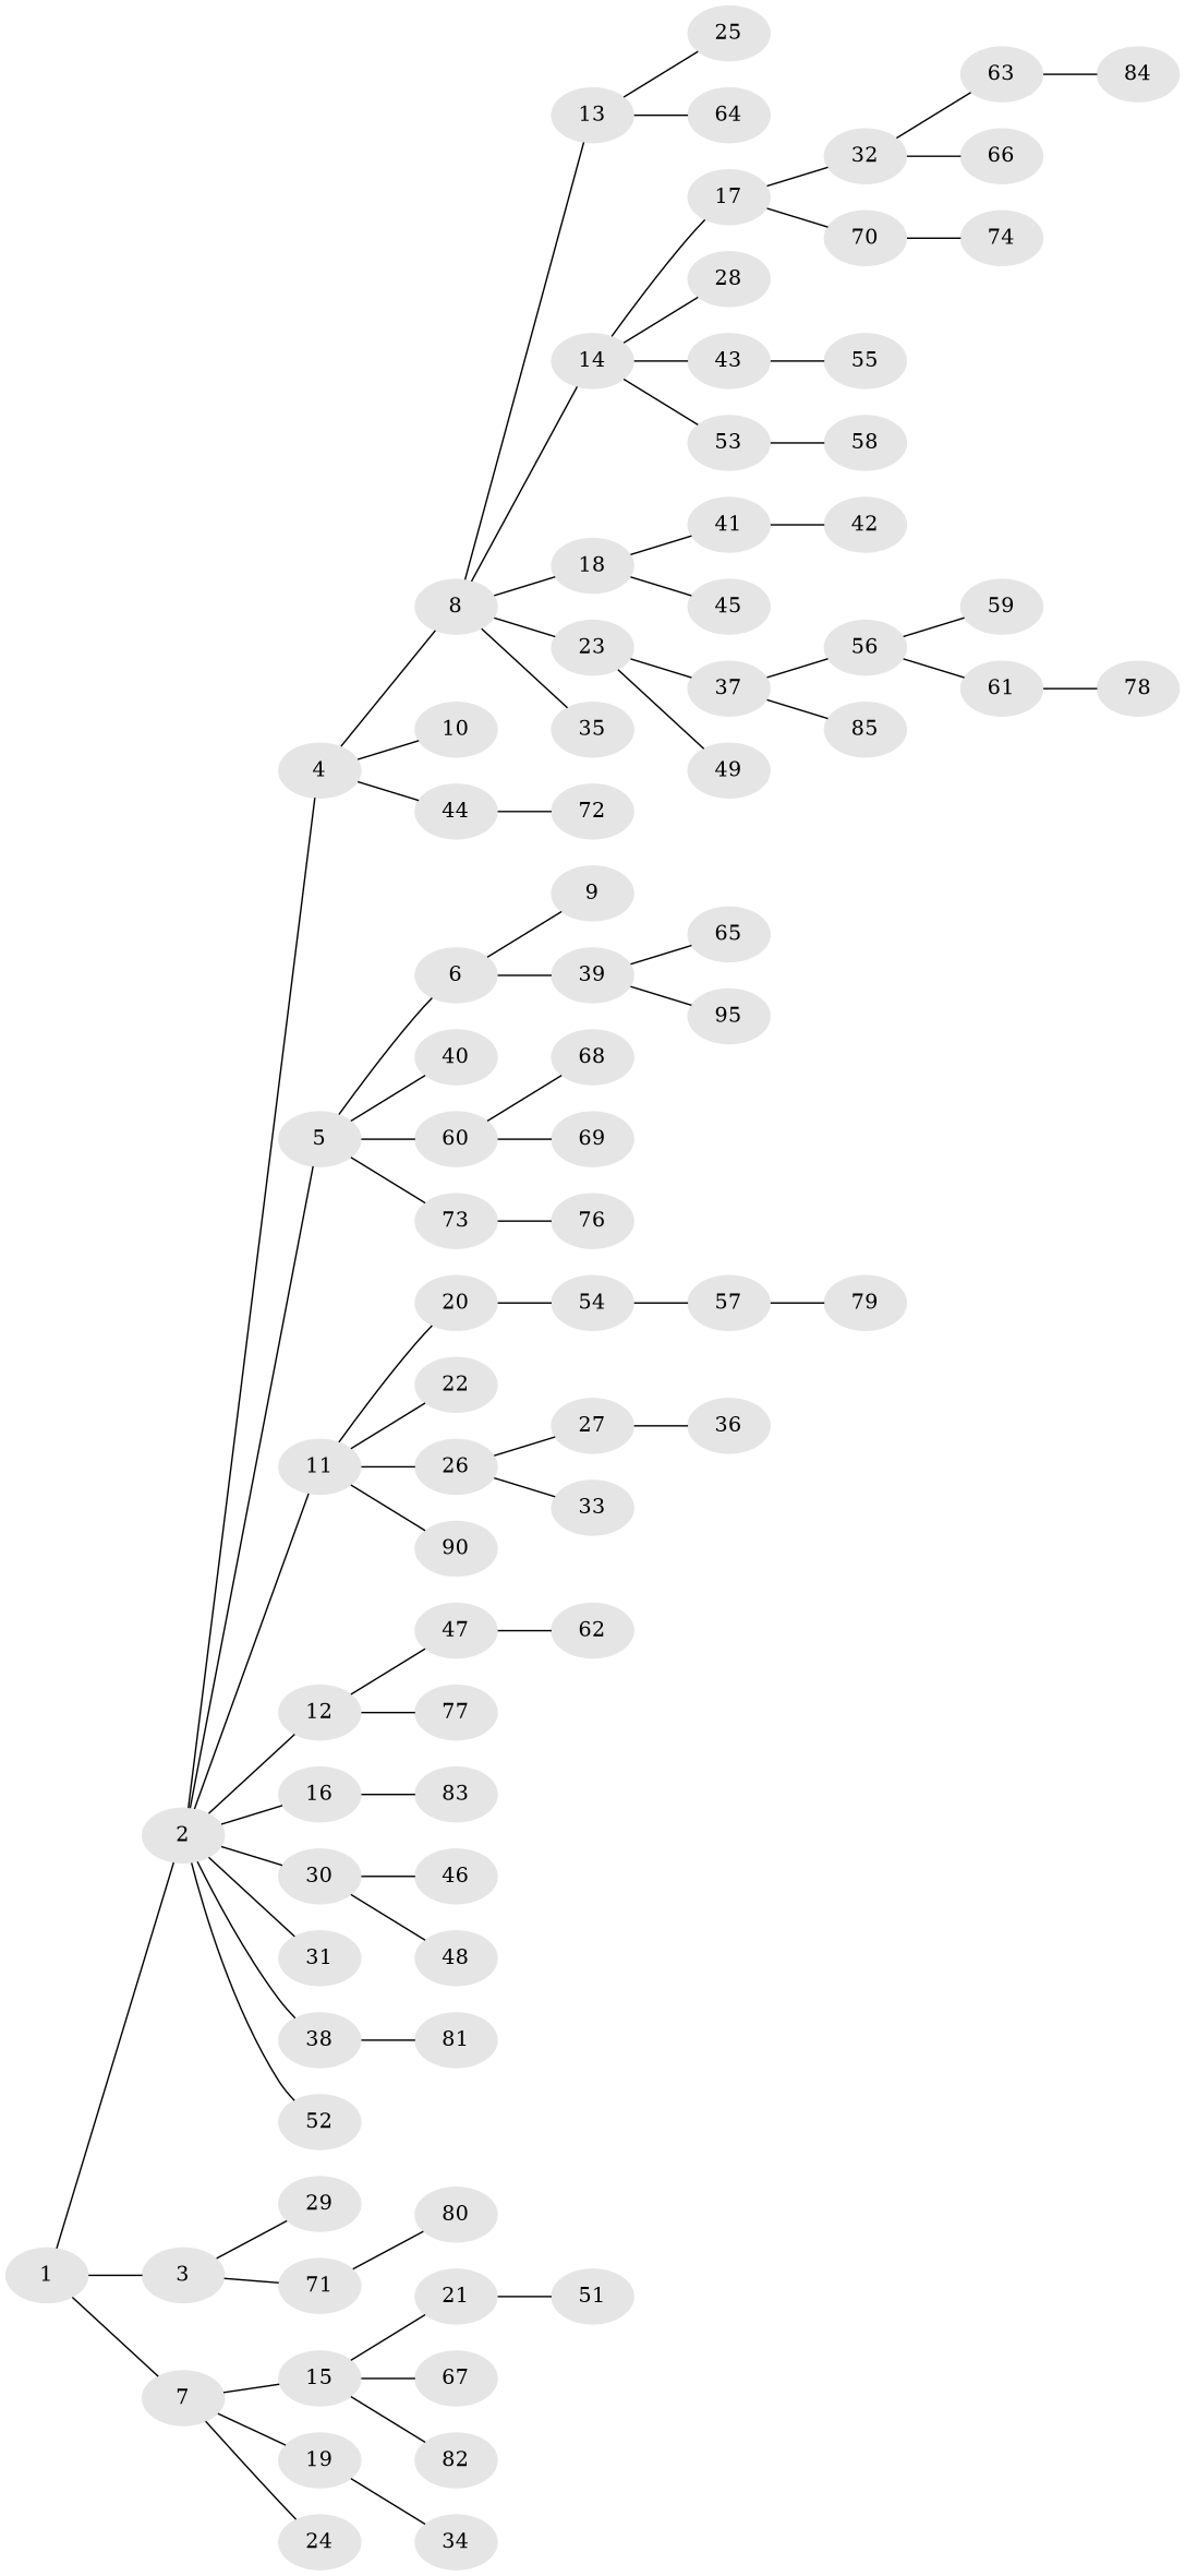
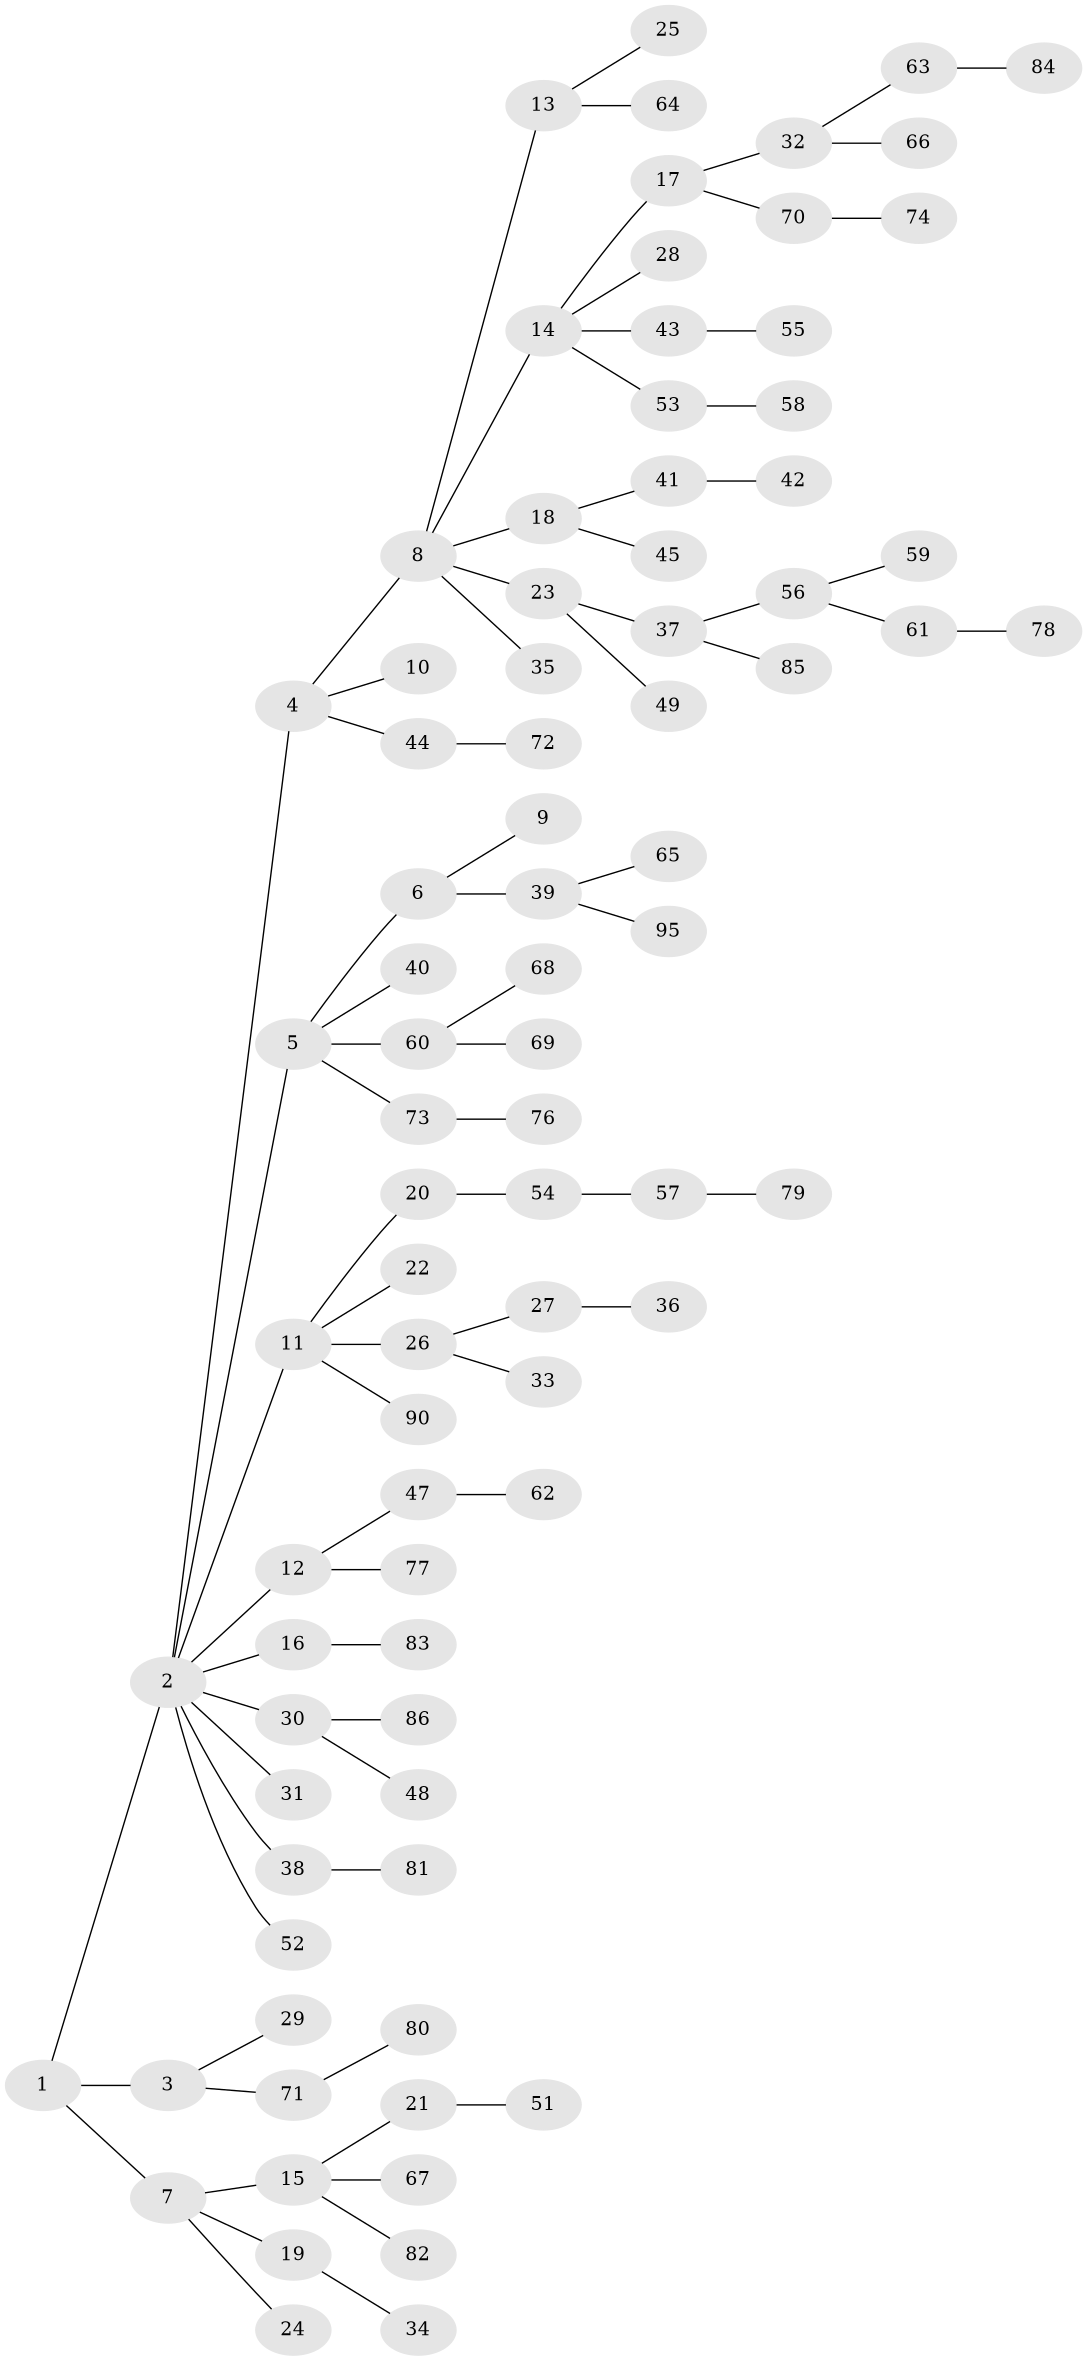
  graph {
    rankdir=LR
    node [color=gray90 style=filled]
    1
    2
    3
    7
    4
    5
    11
    12
    16
    30
    31
    38
    52
    29
    71
    15
    19
    24
    8
    10
    44
    6
    40
    60
    73
    20
    22
    26
    n29 [label=90]
    47
    77
    83
-   46
+   46 [label=86]
    48
    81
    80
    13
    14
    18
    23
    35
    72
    9
    39
    68
    69
    76
    65
    n49 [label=95]
    21
    67
    82
    34
    25
    64
    17
    28
    43
    53
    41
    45
    37
    49
    54
    27
    33
    62
    32
    70
    55
    58
    51
    63
    66
    74
    42
    57
    56
    85
    36
    84
    59
    61
    79
    78
    1 -- 2
    1 -- 3
    1 -- 7
    2 -- 4
    2 -- 5
    2 -- 11
    2 -- 12
    2 -- 16
    2 -- 30
    2 -- 31
    2 -- 38
    2 -- 52
    3 -- 29
    3 -- 71
    7 -- 15
    7 -- 19
    7 -- 24
    4 -- 8
    4 -- 10
    4 -- 44
    5 -- 6
    5 -- 40
    5 -- 60
    5 -- 73
    11 -- 20
    11 -- 22
    11 -- 26
    11 -- n29
    12 -- 47
    12 -- 77
    16 -- 83
    30 -- 46
    30 -- 48
    38 -- 81
    71 -- 80
    15 -- 21
    15 -- 67
    15 -- 82
    19 -- 34
    8 -- 13
    8 -- 14
    8 -- 18
    8 -- 23
    8 -- 35
    44 -- 72
    6 -- 9
    6 -- 39
    60 -- 68
    60 -- 69
    73 -- 76
    20 -- 54
    26 -- 27
    26 -- 33
    47 -- 62
    13 -- 25
    13 -- 64
    14 -- 17
    14 -- 28
    14 -- 43
    14 -- 53
    18 -- 41
    18 -- 45
    23 -- 37
    23 -- 49
    39 -- 65
    39 -- n49
    21 -- 51
    17 -- 32
    17 -- 70
    43 -- 55
    53 -- 58
    41 -- 42
    37 -- 56
    37 -- 85
    54 -- 57
    27 -- 36
    32 -- 63
    32 -- 66
    70 -- 74
    63 -- 84
    57 -- 79
    56 -- 59
    56 -- 61
    61 -- 78
  }
